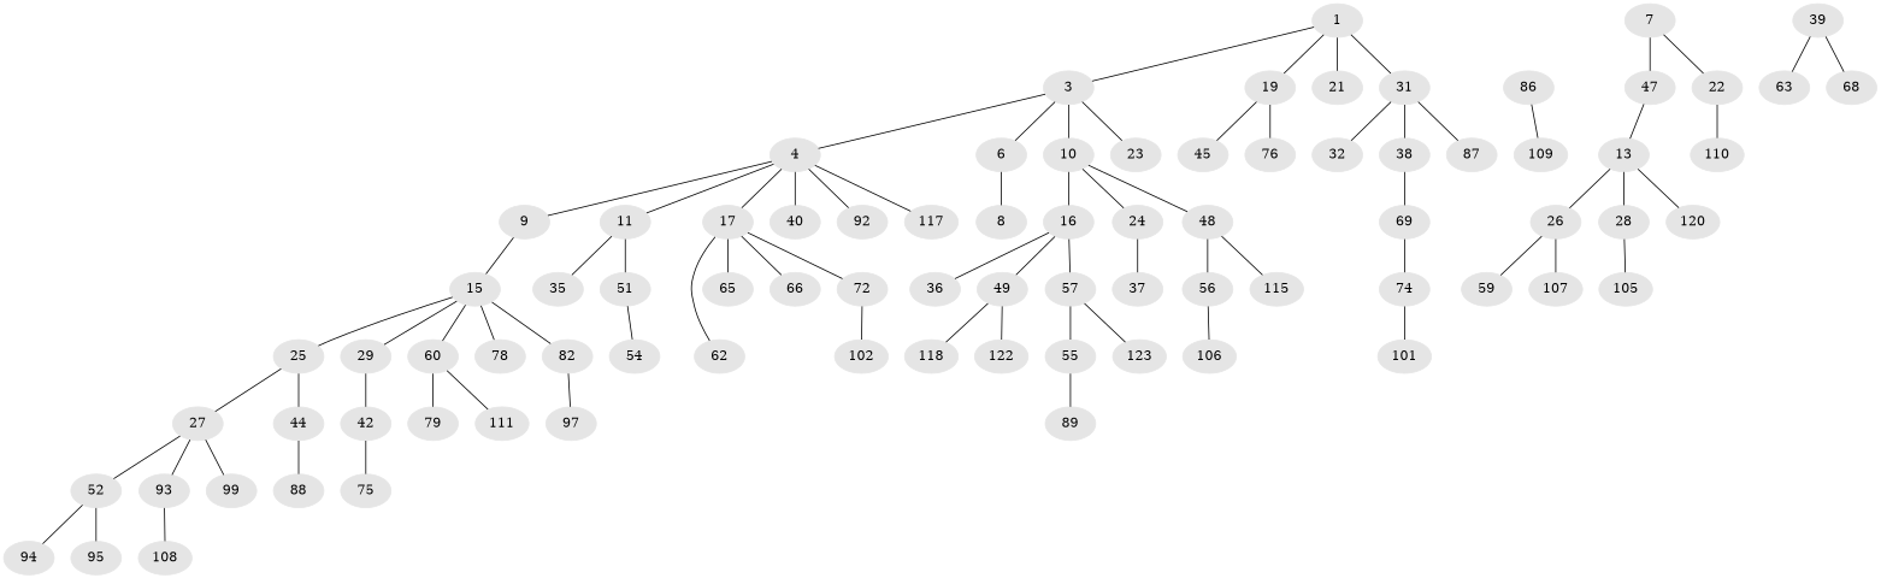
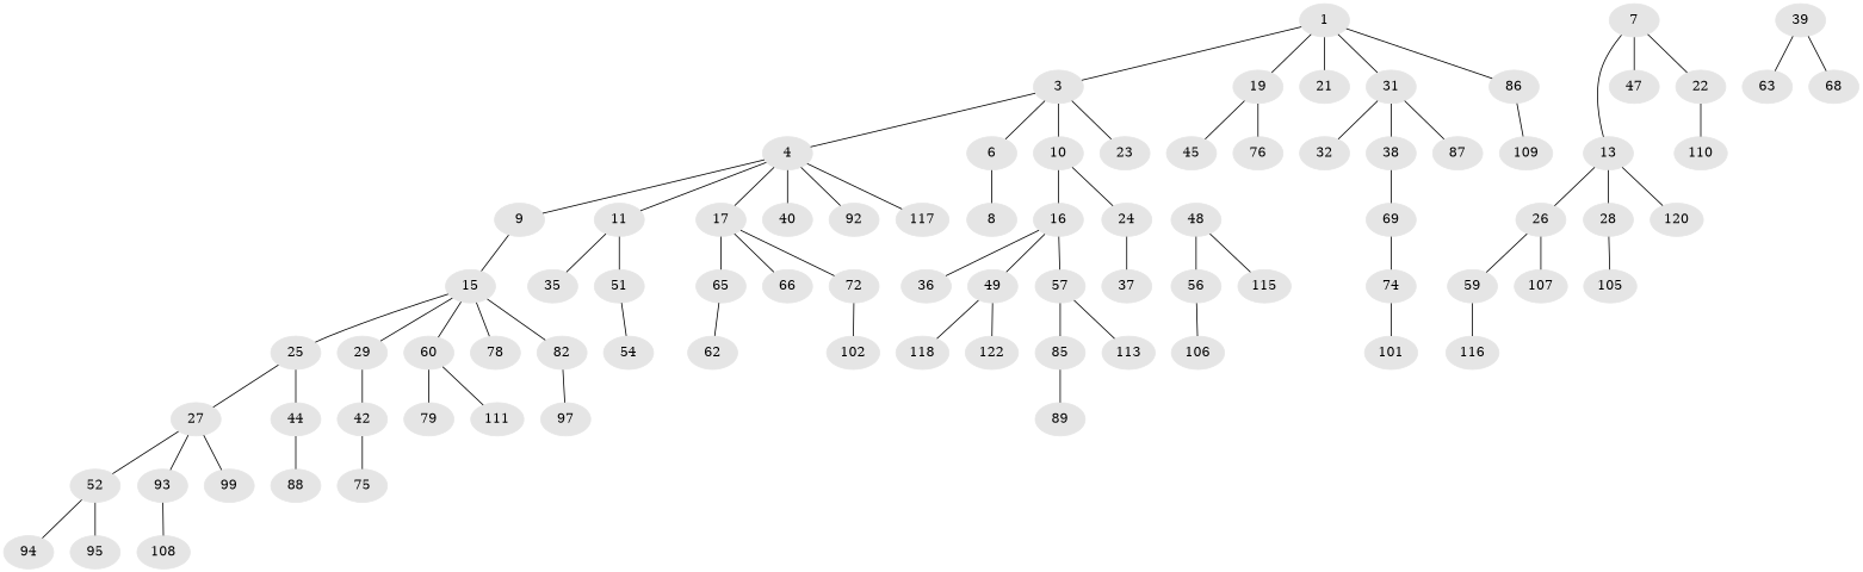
  graph {
    node [color=gray90 style=filled]
    1 [super="+2"]
    3 [super="+5"]
    19 [super="+41"]
    21 [super="+34"]
    31 [super="+119"]
    86 [super="+91"]
    4 [super="+43"]
    6
    10 [super="+14"]
    23 [super="+98"]
    45
    76
    32
    38 [super="+67"]
    87
    109
    9 [super="+81"]
    11
    17 [super="+18"]
    40
    92
    117
    8 [super="+71"]
    16
    24
    48 [super="+55"]
    15 [super="+20"]
    35
    51
    62
    65 [super="+100"]
    66
    72
    7 [super="+12"]
    13
    22 [super="+33"]
    47 [super="+58"]
    26
    28 [super="+61"]
    120
    110
    25 [super="+103"]
    29 [super="+46"]
    60 [super="+90"]
    78
    82
    36
    49 [super="+83"]
    57 [super="+64"]
    37
    56 [super="+96"]
    115
    54
    59 [super="+73"]
    107 [super="+112"]
    105
    27 [super="+30"]
    44 [super="+53"]
    42
    79 [super="+84"]
    111
    97
    118
    122
-   85 [label=55]
-   113 [super="+114" label=123]
+   85
+   113 [super="+114"]
    102
    52 [super="+77"]
    93
    99
    88
    39 [super="+50"]
    63
    68
+   116
    94
    95
    108
    75
    69 [super="+104"]
    74 [super="+80"]
    106
    89
    101 [super="+121"]
    1 -- 3
    1 -- 19
    1 -- 21
    1 -- 31
+   1 -- 86
    3 -- 4
    3 -- 6
    3 -- 10
    3 -- 23
    19 -- 45
    19 -- 76
    31 -- 32
    31 -- 38
    31 -- 87
    86 -- 109
    4 -- 9
    4 -- 11
    4 -- 17
    4 -- 40
    4 -- 92
    4 -- 117
    6 -- 8
    10 -- 16
    10 -- 24
-   10 -- 48
    38 -- 69
    9 -- 15
    11 -- 35
    11 -- 51
-   17 -- 62
+   65 -- 62
    17 -- 65
    17 -- 66
    17 -- 72
    16 -- 36
    16 -- 49
    16 -- 57
    24 -- 37
    48 -- 56
    48 -- 115
    15 -- 25
    15 -- 29
    15 -- 60
    15 -- 78
    15 -- 82
    51 -- 54
    72 -- 102
-   47 -- 13
+   7 -- 13
    7 -- 22
    7 -- 47
    13 -- 26
    13 -- 28
    13 -- 120
    22 -- 110
    26 -- 59
    26 -- 107
    28 -- 105
    25 -- 27
    25 -- 44
    29 -- 42
    60 -- 79
    60 -- 111
    82 -- 97
    49 -- 118
    49 -- 122
    57 -- 85
    57 -- 113
    56 -- 106
+   59 -- 116
    27 -- 52
    27 -- 93
    27 -- 99
    44 -- 88
    42 -- 75
    85 -- 89
    52 -- 94
    52 -- 95
    93 -- 108
    39 -- 63
    39 -- 68
    69 -- 74
    74 -- 101
  }
